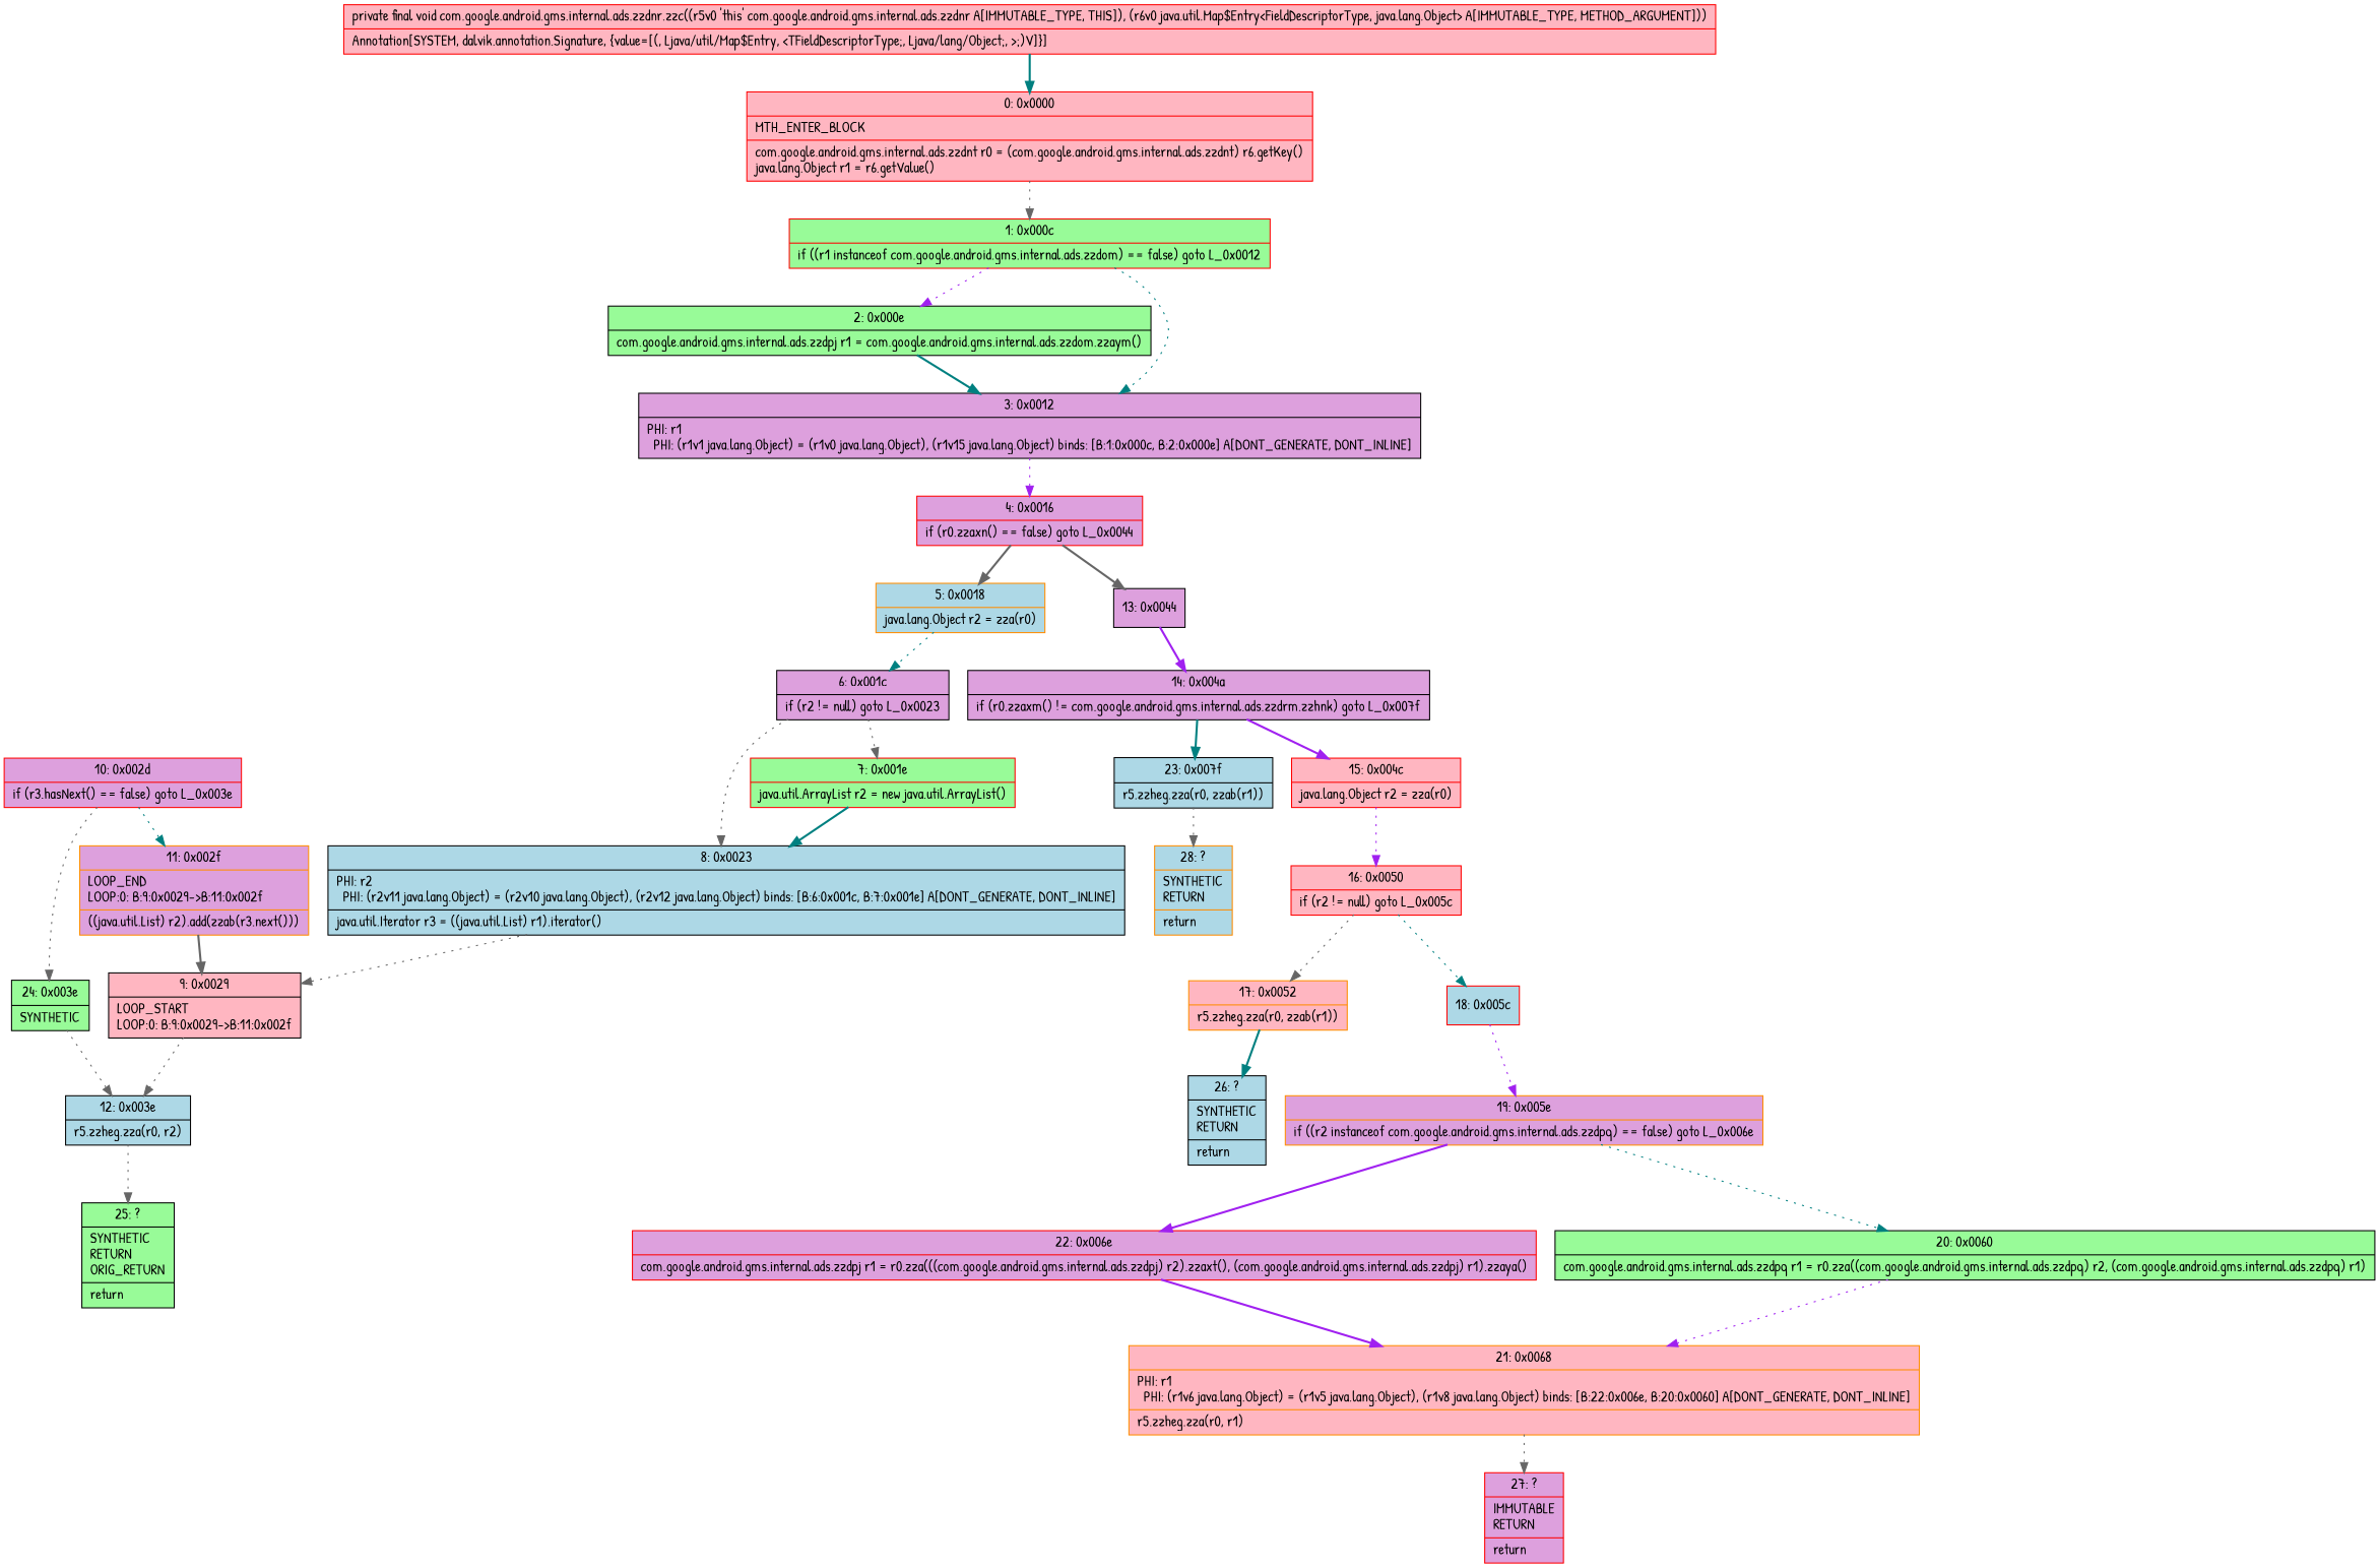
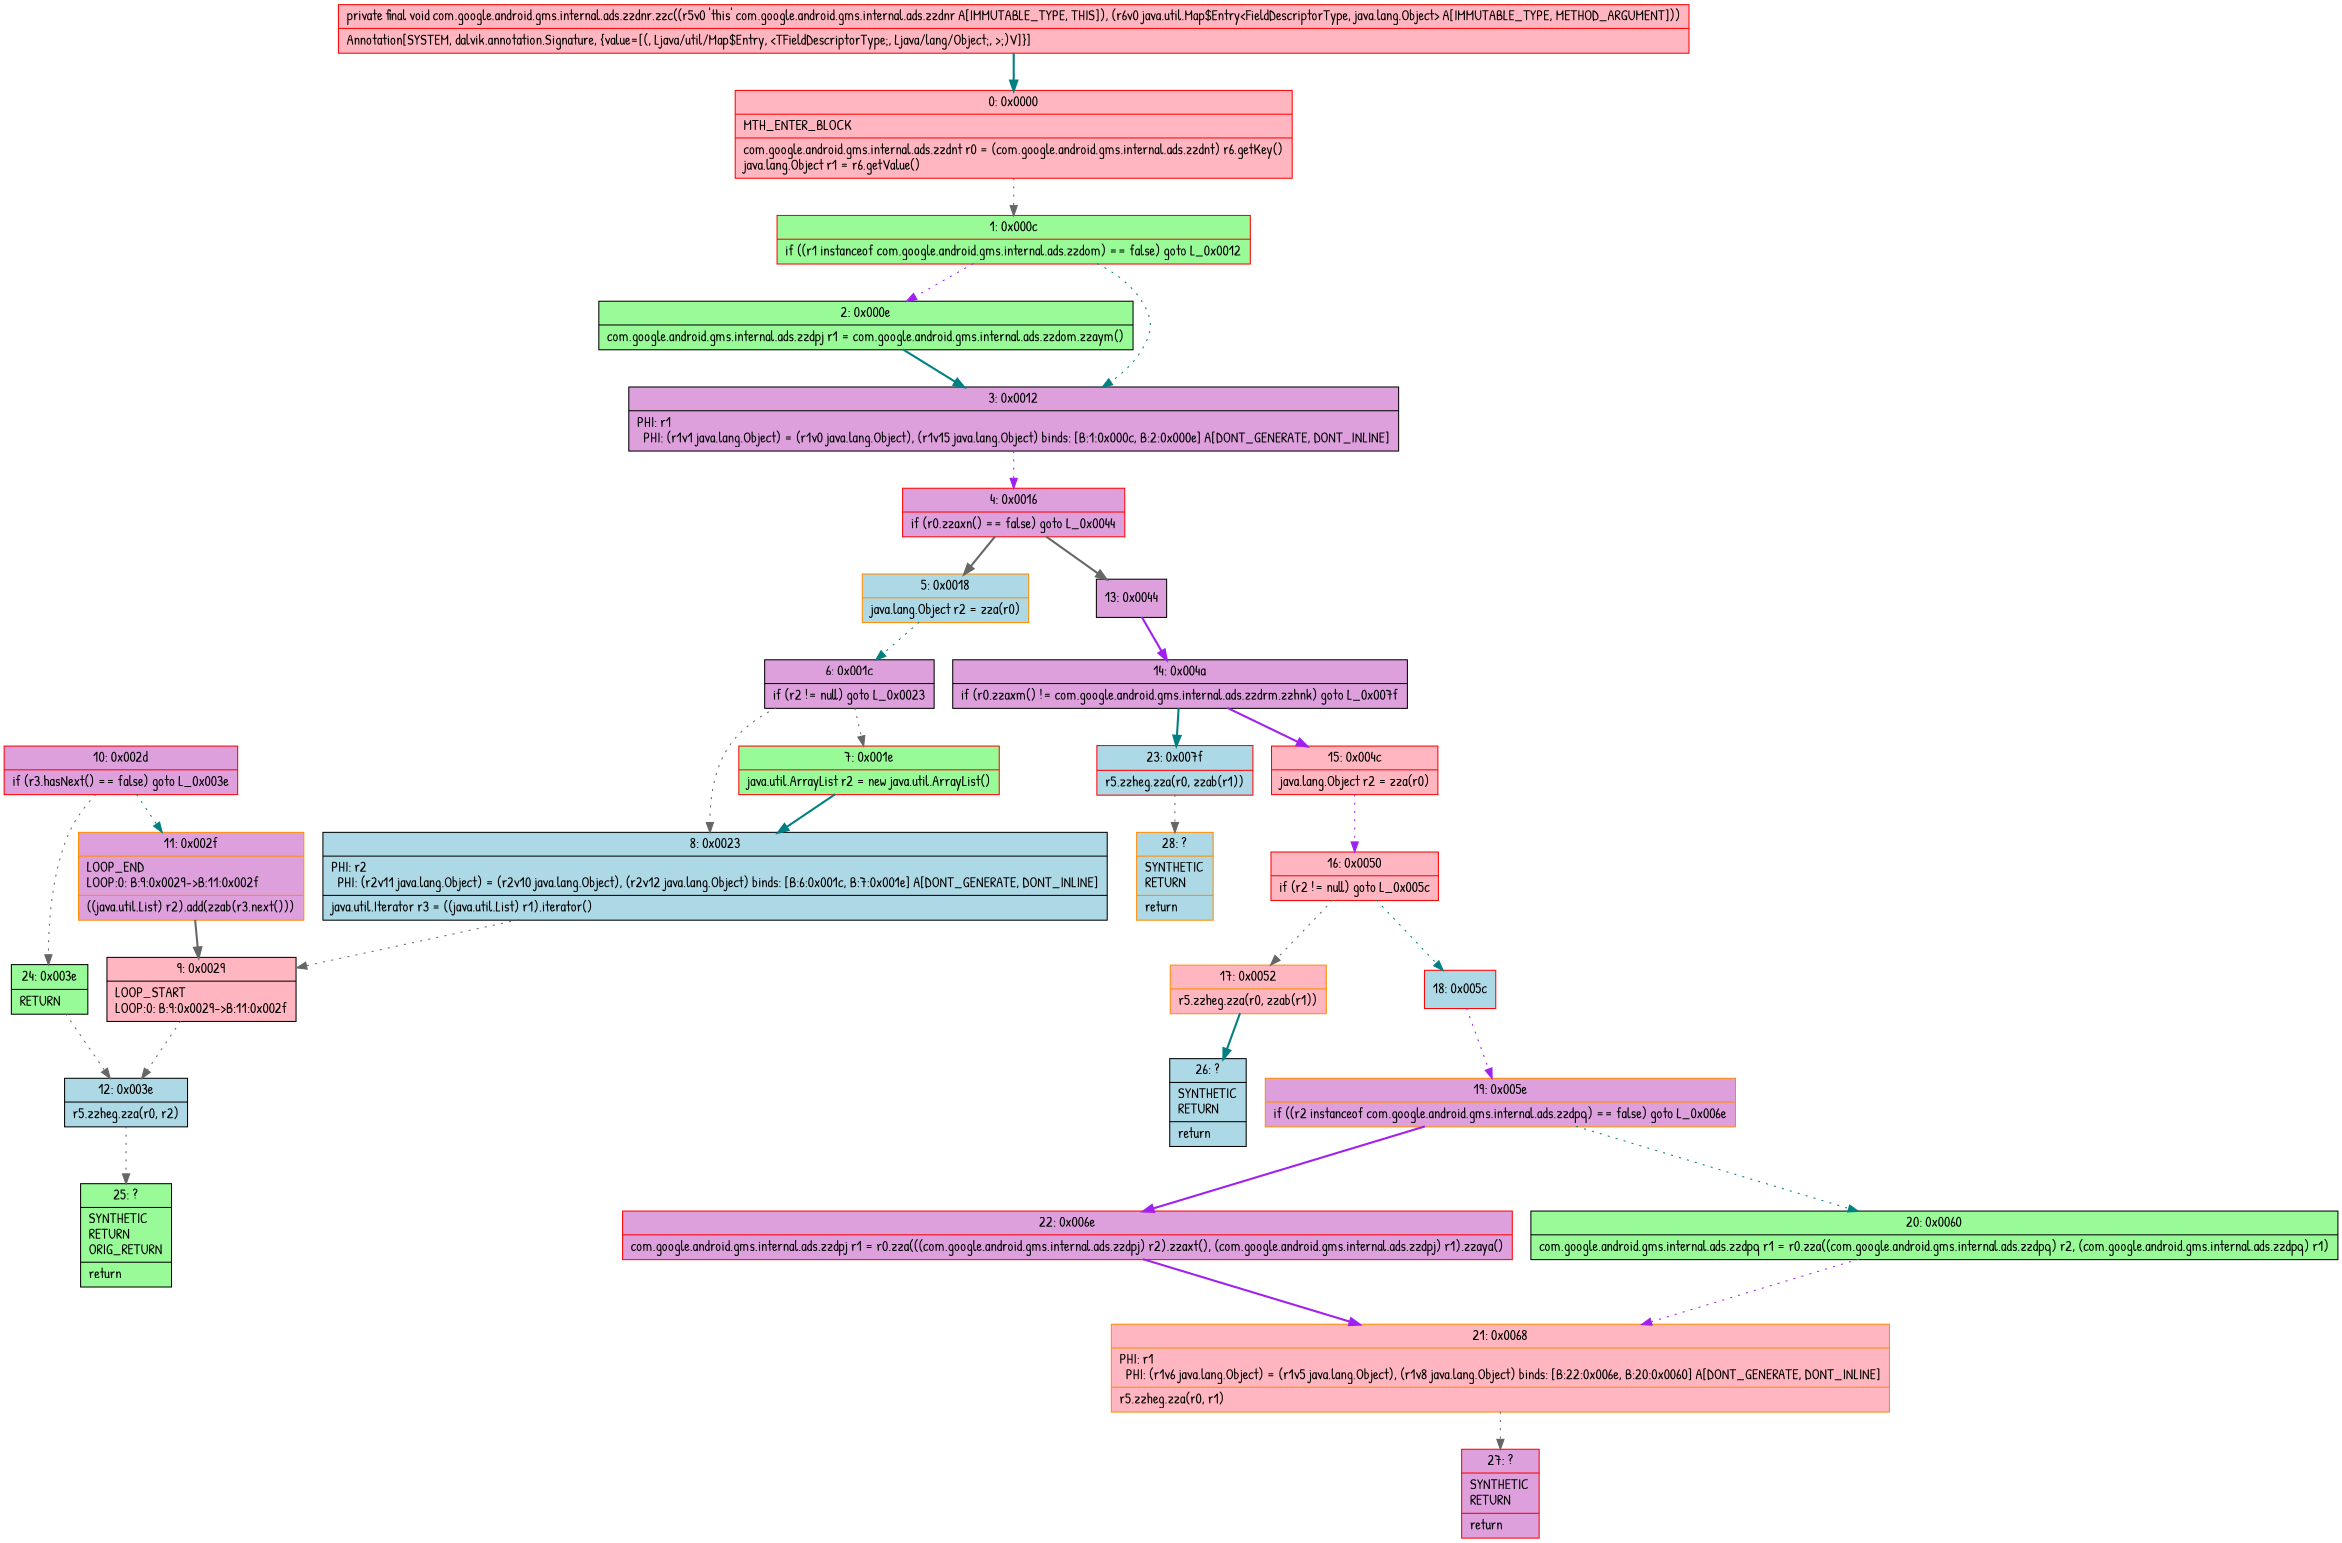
  digraph {
    fontname="Patrick Hand"
    node [color=red fillcolor=plum fontname="Patrick Hand" shape=record style=filled]
    edge [color=gray40 fontname="Patrick Hand" style=dotted]
    n1 [fillcolor=lightpink label="{0\:\ 0x0000|MTH_ENTER_BLOCK\l|com.google.android.gms.internal.ads.zzdnt r0 = (com.google.android.gms.internal.ads.zzdnt) r6.getKey()\ljava.lang.Object r1 = r6.getValue()\l}"]
    n2 [fillcolor=palegreen label="{1\:\ 0x000c|if ((r1 instanceof com.google.android.gms.internal.ads.zzdom) == false) goto L_0x0012\l}"]
    n3 [color=black fillcolor=palegreen label="{2\:\ 0x000e|com.google.android.gms.internal.ads.zzdpj r1 = com.google.android.gms.internal.ads.zzdom.zzaym()\l}"]
    n4 [color=black label="{3\:\ 0x0012|PHI: r1 \l  PHI: (r1v1 java.lang.Object) = (r1v0 java.lang.Object), (r1v15 java.lang.Object) binds: [B:1:0x000c, B:2:0x000e] A[DONT_GENERATE, DONT_INLINE]\l}"]
    n5 [label="{4\:\ 0x0016|if (r0.zzaxn() == false) goto L_0x0044\l}"]
    n6 [color=darkorange fillcolor=lightblue label="{5\:\ 0x0018|java.lang.Object r2 = zza(r0)\l}"]
    n7 [color=black label="{13\:\ 0x0044}"]
    n8 [color=black label="{6\:\ 0x001c|if (r2 != null) goto L_0x0023\l}"]
    n9 [color=black label="{14\:\ 0x004a|if (r0.zzaxm() != com.google.android.gms.internal.ads.zzdrm.zzhnk) goto L_0x007f\l}"]
    n10 [fillcolor=palegreen label="{7\:\ 0x001e|java.util.ArrayList r2 = new java.util.ArrayList()\l}"]
    n11 [color=black fillcolor=lightblue label="{8\:\ 0x0023|PHI: r2 \l  PHI: (r2v11 java.lang.Object) = (r2v10 java.lang.Object), (r2v12 java.lang.Object) binds: [B:6:0x001c, B:7:0x001e] A[DONT_GENERATE, DONT_INLINE]\l|java.util.Iterator r3 = ((java.util.List) r1).iterator()\l}"]
    n12 [color=black fillcolor=lightpink label="{9\:\ 0x0029|LOOP_START\lLOOP:0: B:9:0x0029\-\>B:11:0x002f\l}"]
    n13 [color=black fillcolor=lightblue label="{12\:\ 0x003e|r5.zzheg.zza(r0, r2)\l}"]
    n14 [label="{10\:\ 0x002d|if (r3.hasNext() == false) goto L_0x003e\l}"]
    n15 [color=darkorange label="{11\:\ 0x002f|LOOP_END\lLOOP:0: B:9:0x0029\-\>B:11:0x002f\l|((java.util.List) r2).add(zzab(r3.next()))\l}"]
-   n16 [color=black fillcolor=palegreen label="{24\:\ 0x003e|SYNTHETIC\l}"]
+   n16 [color=black fillcolor=palegreen label="{24\:\ 0x003e|RETURN\l}"]
    n17 [color=black fillcolor=palegreen label="{25\:\ ?|SYNTHETIC\lRETURN\lORIG_RETURN\l|return\l}"]
    n18 [fillcolor=lightpink label="{15\:\ 0x004c|java.lang.Object r2 = zza(r0)\l}"]
-   n19 [color=black fillcolor=lightblue label="{23\:\ 0x007f|r5.zzheg.zza(r0, zzab(r1))\l}"]
+   n19 [fillcolor=lightblue label="{23\:\ 0x007f|r5.zzheg.zza(r0, zzab(r1))\l}"]
    n20 [fillcolor=lightpink label="{16\:\ 0x0050|if (r2 != null) goto L_0x005c\l}"]
    n21 [color=darkorange fillcolor=lightblue label="{28\:\ ?|SYNTHETIC\lRETURN\l|return\l}"]
    n22 [color=darkorange fillcolor=lightpink label="{17\:\ 0x0052|r5.zzheg.zza(r0, zzab(r1))\l}"]
    n23 [fillcolor=lightblue label="{18\:\ 0x005c}"]
    n24 [color=black fillcolor=lightblue label="{26\:\ ?|SYNTHETIC\lRETURN\l|return\l}"]
    n25 [color=darkorange label="{19\:\ 0x005e|if ((r2 instanceof com.google.android.gms.internal.ads.zzdpq) == false) goto L_0x006e\l}"]
    n26 [color=black fillcolor=palegreen label="{20\:\ 0x0060|com.google.android.gms.internal.ads.zzdpq r1 = r0.zza((com.google.android.gms.internal.ads.zzdpq) r2, (com.google.android.gms.internal.ads.zzdpq) r1)\l}"]
    n27 [label="{22\:\ 0x006e|com.google.android.gms.internal.ads.zzdpj r1 = r0.zza(((com.google.android.gms.internal.ads.zzdpj) r2).zzaxt(), (com.google.android.gms.internal.ads.zzdpj) r1).zzaya()\l}"]
    n28 [color=darkorange fillcolor=lightpink label="{21\:\ 0x0068|PHI: r1 \l  PHI: (r1v6 java.lang.Object) = (r1v5 java.lang.Object), (r1v8 java.lang.Object) binds: [B:22:0x006e, B:20:0x0060] A[DONT_GENERATE, DONT_INLINE]\l|r5.zzheg.zza(r0, r1)\l}"]
-   n29 [label="{27\:\ ?|IMMUTABLE\lRETURN\l|return\l}"]
+   n29 [label="{27\:\ ?|SYNTHETIC\lRETURN\l|return\l}"]
    n30 [fillcolor=lightpink label="{private final void com.google.android.gms.internal.ads.zzdnr.zzc((r5v0 'this' com.google.android.gms.internal.ads.zzdnr A[IMMUTABLE_TYPE, THIS]), (r6v0 java.util.Map$Entry\<FieldDescriptorType, java.lang.Object\> A[IMMUTABLE_TYPE, METHOD_ARGUMENT]))  | Annotation[SYSTEM, dalvik.annotation.Signature, \{value=[(, Ljava\/util\/Map$Entry, \<TFieldDescriptorType;, Ljava\/lang\/Object;, \>;)V]\}]\l}"]
    n1 -> n2
    n2 -> n3 [color=purple]
    n2 -> n4 [color=teal]
    n3 -> n4 [color=teal style=bold]
    n4 -> n5 [color=purple]
    n5 -> n6 [style=bold]
    n5 -> n7 [style=bold]
    n6 -> n8 [color=teal]
    n7 -> n9 [color=purple style=bold]
    n8 -> n10
    n8 -> n11
    n9 -> n18 [color=purple style=bold]
    n9 -> n19 [color=teal style=bold]
    n10 -> n11 [color=teal style=bold]
    n11 -> n12
    n12 -> n13
    n13 -> n17
    n14 -> n15 [color=teal]
    n14 -> n16
    n15 -> n12 [style=bold]
    n16 -> n13
    n18 -> n20 [color=purple]
    n19 -> n21
    n20 -> n22
    n20 -> n23 [color=teal]
    n22 -> n24 [color=teal style=bold]
    n23 -> n25 [color=purple]
    n25 -> n26 [color=teal]
    n25 -> n27 [color=purple style=bold]
    n26 -> n28 [color=purple]
    n27 -> n28 [color=purple style=bold]
    n28 -> n29
    n30 -> n1 [color=teal style=bold]
  }
